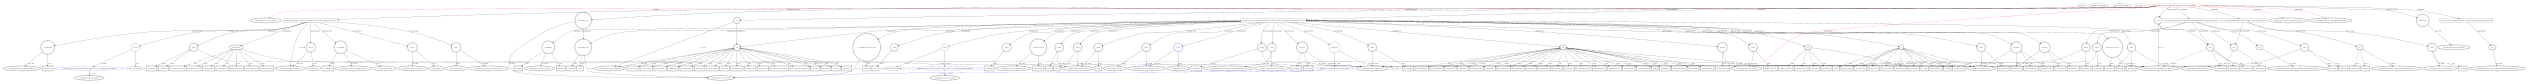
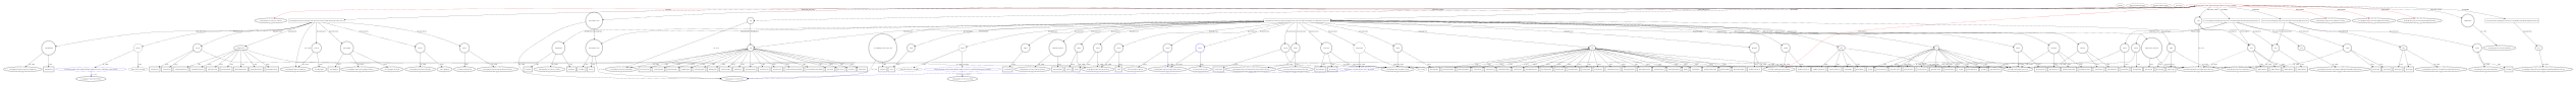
  digraph {
    fontname="EB Garamond"
    node [fontname="EB Garamond" isFrameworkType=true vertexType=INSIDE_CALL peripheries=2 shape=box]
    edge [fontname="EB Garamond"]
    baseInfo [category=extension_graph graphId=4438 isAnonymous=false possibleRelation=true isFrameworkType="" vertexType="" peripheries="" shape=""]
    frameworkRelatedTypesInfo [0="com.google.gwt.user.client.ui.Composite" 1="com.vaadin.terminal.gwt.client.Paintable" 2="com.google.gwt.maps.client.event.MapClickHandler" 3="com.google.gwt.maps.client.event.MapMoveEndHandler" 4="com.google.gwt.maps.client.event.MarkerDragEndHandler" isFrameworkType="" vertexType="" peripheries="" shape=""]
    possibleCollaborationsInfo [0="4438~OVERRIDING_METHOD_DECLARATION-INSTANTIATION-~com.google.gwt.user.client.ui.Composite com.vaadin.terminal.gwt.client.Paintable com.google.gwt.maps.client.event.MapClickHandler com.google.gwt.maps.client.event.MapMoveEndHandler com.google.gwt.maps.client.event.MarkerDragEndHandler ~com.google.gwt.user.client.Timer ~false~true" 1="4438~OVERRIDING_METHOD_DECLARATION-INSTANTIATION-~com.google.gwt.user.client.ui.Composite com.vaadin.terminal.gwt.client.Paintable com.google.gwt.maps.client.event.MapClickHandler com.google.gwt.maps.client.event.MapMoveEndHandler com.google.gwt.maps.client.event.MarkerDragEndHandler ~com.google.gwt.user.client.Command ~false~false" 2="4438~CLIENT_METHOD_DECLARATION-INSTANTIATION-~com.google.gwt.user.client.ui.Composite com.vaadin.terminal.gwt.client.Paintable com.google.gwt.maps.client.event.MapClickHandler com.google.gwt.maps.client.event.MapMoveEndHandler com.google.gwt.maps.client.event.MarkerDragEndHandler ~com.google.gwt.maps.client.TileLayer ~false~false" isFrameworkType="" vertexType="" peripheries="" shape=""]
    locationInfo [contextSignature=VGoogleMap filePath="/rwl-GoogleMapWidget/GoogleMapWidget-master/src/main/java/org/vaadin/hezamu/googlemapwidget/widgetset/client/ui/VGoogleMap.java" graphId=4438 projectName="rwl-GoogleMapWidget" isFrameworkType="" vertexType="" peripheries="" shape=""]
    n5 [color=red isFrameworkType=false label="main.java.org.vaadin.hezamu.googlemapwidget.widgetset.client.ui.VGoogleMap" vertexType=ROOT_CLIENT_CLASS_DECLARATION peripheries="" shape=""]
    n6 [label="com.google.gwt.user.client.ui.Composite" vertexType=FRAMEWORK_CLASS_TYPE shape=""]
    n7 [label="com.vaadin.terminal.gwt.client.Paintable" vertexType=FRAMEWORK_INTERFACE_TYPE shape=""]
    n8 [label="com.google.gwt.maps.client.event.MapClickHandler" vertexType=FRAMEWORK_INTERFACE_TYPE shape=""]
    n9 [label="com.google.gwt.maps.client.event.MapMoveEndHandler" vertexType=FRAMEWORK_INTERFACE_TYPE shape=""]
+   n10 [label="com.google.gwt.maps.client.event.MarkerDragEndHandler" vertexType=FRAMEWORK_INTERFACE_TYPE shape=""]
    n11 [label=apiLoadWaitTimer shape=circle vertexType=FIELD_DECLARATION]
    n12 [label=client shape=circle vertexType=FIELD_DECLARATION]
    n13 [label=map shape=circle vertexType=FIELD_DECLARATION]
    n14 [label=wrapperPanel shape=circle vertexType=FIELD_DECLARATION]
    n15 [isFrameworkType=false label="void updateFromUIDL(com.vaadin.terminal.gwt.client.UIDL,com.vaadin.terminal.gwt.client.ApplicationConnection)" vertexType=OVERRIDING_METHOD_DECLARATION peripheries=""]
    n16 [isFrameworkType=false label="void onClick(com.google.gwt.maps.client.event.MapClickHandler.MapClickEvent)" vertexType=OVERRIDING_METHOD_DECLARATION peripheries=""]
    n17 [isFrameworkType=false label="void onMoveEnd(com.google.gwt.maps.client.event.MapMoveEndHandler.MapMoveEndEvent)" vertexType=OVERRIDING_METHOD_DECLARATION peripheries=""]
    n18 [isFrameworkType=false label="void onDragEnd(com.google.gwt.maps.client.event.MarkerDragEndHandler.MarkerDragEndEvent)" vertexType=OVERRIDING_METHOD_DECLARATION peripheries=""]
    n19 [isFrameworkType=false label="com.google.gwt.maps.client.MapType mapTypeFromUIDL(com.vaadin.terminal.gwt.client.UIDL)" vertexType=CLIENT_METHOD_DECLARATION peripheries=""]
    n20 [label="com.google.gwt.user.client.Timer" vertexType=FRAMEWORK_CLASS_TYPE shape=""]
    n21 [label=apiLoadWaitTimer shape=circle vertexType=VARIABLE_EXPRESION]
    n22 [label="com.vaadin.terminal.gwt.client.ApplicationConnection" vertexType=FRAMEWORK_CLASS_TYPE shape=""]
    n23 [label=client shape=circle vertexType=VARIABLE_EXPRESION]
    n24 [label=client shape=circle vertexType=VARIABLE_EXPRESION]
    n25 [label="com.google.gwt.maps.client.MapWidget" vertexType=FRAMEWORK_CLASS_TYPE shape=""]
    n26 [label=map shape=circle vertexType=VARIABLE_EXPRESION]
    n27 [label="com.google.gwt.user.client.ui.SimplePanel" vertexType=FRAMEWORK_CLASS_TYPE shape=""]
    n28 [label=uidl vertexType=PARAMETER_DECLARATION shape=""]
    n29 [label=client vertexType=PARAMETER_DECLARATION shape=""]
    n30 [label=wrapperPanel shape=circle vertexType=VARIABLE_EXPRESION]
    n31 [isFrameworkType=false label=anonymous6 shape=circle vertexType=VARIABLE_EXPRESION peripheries=""]
    n32 [label="_:com.google.gwt.user.client.Timer" shape=circle vertexType=VARIABLE_EXPRESION]
    n33 [label=VAR9 shape=circle vertexType=VARIABLE_EXPRESION]
    n34 [label=ApplicationConnection shape=circle vertexType=VARIABLE_EXPRESION]
    n35 [label=LatLng shape=circle vertexType=VARIABLE_EXPRESION]
    n36 [label=VAR25 shape=circle vertexType=VARIABLE_EXPRESION]
    n37 [label=newCenter shape=circle vertexType=VARIABLE_EXPRESION]
    n38 [label=VAR28 shape=circle vertexType=VARIABLE_EXPRESION]
    n39 [label=DeferredCommand shape=circle vertexType=VARIABLE_EXPRESION]
    n40 [isFrameworkType=false label=VAR39 shape=circle vertexType=VARIABLE_EXPRESION peripheries=""]
    n41 [label=u shape=circle vertexType=VARIABLE_EXPRESION]
    n42 [label=VAR46 shape=circle vertexType=VARIABLE_EXPRESION]
    n43 [label=VAR49 shape=circle vertexType=VARIABLE_EXPRESION]
    n44 [label=marker shape=circle vertexType=VARIABLE_EXPRESION]
    n45 [color=blue label=VAR52 shape=circle vertexType=VARIABLE_EXPRESION]
    n46 [label=paintable shape=circle vertexType=VARIABLE_EXPRESION]
    n47 [label=childUIDL shape=circle vertexType=VARIABLE_EXPRESION]
    n48 [label=VAR61 shape=circle vertexType=VARIABLE_EXPRESION]
    n49 [label=VAR62 shape=circle vertexType=VARIABLE_EXPRESION]
    n50 [label=VAR65 shape=circle vertexType=VARIABLE_EXPRESION]
    n51 [label=VAR66 shape=circle vertexType=VARIABLE_EXPRESION]
    n52 [label=polyUIDL shape=circle vertexType=VARIABLE_EXPRESION]
    n53 [label=VAR81 shape=circle vertexType=VARIABLE_EXPRESION]
    n54 [label=event vertexType=PARAMETER_DECLARATION shape=""]
    n55 [label=VAR87 shape=circle vertexType=VARIABLE_EXPRESION]
    n56 [label=event vertexType=PARAMETER_DECLARATION shape=""]
    n57 [label=event vertexType=PARAMETER_DECLARATION shape=""]
    n58 [label=VAR91 shape=circle vertexType=VARIABLE_EXPRESION]
    n59 [label=marker shape=circle vertexType=VARIABLE_EXPRESION]
    n60 [label=VAR94 shape=circle vertexType=VARIABLE_EXPRESION]
    n61 [label="com.google.gwt.maps.client.MapType" vertexType=FRAMEWORK_CLASS_TYPE shape=""]
    n62 [label=maptypeUIDL vertexType=PARAMETER_DECLARATION shape=""]
    n63 [label=myCopyright shape=circle vertexType=VARIABLE_EXPRESION]
    n64 [label=VAR111 shape=circle vertexType=VARIABLE_EXPRESION]
    n65 [label=LatLngBounds shape=circle vertexType=VARIABLE_EXPRESION]
    n66 [label=LatLng shape=circle vertexType=VARIABLE_EXPRESION]
    n67 [label=VAR115 shape=circle vertexType=VARIABLE_EXPRESION]
    n68 [isFrameworkType=false label=VAR116 shape=circle vertexType=VARIABLE_EXPRESION peripheries=""]
    n69 [label=VAR117 shape=circle vertexType=VARIABLE_EXPRESION]
    n70 [label="schedule()"]
    n71 [label="cancel()"]
    n72 [label="updateVariable()"]
    n73 [label="updateVariable()"]
    n74 [label="updateVariable()"]
    n75 [label="updateVariable()"]
    n76 [label="getZoomLevel()"]
    n77 [label="setZoomLevel()"]
    n78 [label="isScrollWheelZoomEnabled()"]
    n79 [label="setScrollWheelZoomEnabled()"]
    n80 [label="getCenter()"]
    n81 [label="getCenter()"]
    n82 [label="setCenter()"]
    n83 [label="addControl()"]
    n84 [label="removeControl()"]
    n85 [label="getInfoWindow()"]
    n86 [label="getInfoWindow()"]
    n87 [label="getMapTypes()"]
    n88 [label="removeMapType()"]
    n89 [label="addMapType()"]
    n90 [label="removeOverlay()"]
    n91 [label="addOverlay()"]
    n92 [label="getInfoWindow()"]
    n93 [label="com.vaadin.terminal.gwt.client.UIDL" vertexType=FRAMEWORK_CLASS_TYPE shape=""]
    n94 [label="getStringAttribute()"]
    n95 [label="getStringAttribute()"]
    n96 [label="getIntAttribute()"]
    n97 [label="getStringAttribute()"]
    n98 [label="getId()"]
    n99 [label="hasAttribute()"]
    n100 [label="getBooleanAttribute()"]
    n101 [label="getIntVariable()"]
    n102 [label="getDoubleVariable()"]
    n103 [label="getDoubleVariable()"]
    n104 [label="getBooleanVariable()"]
    n105 [label="hasAttribute()"]
    n106 [label="hasAttribute()"]
    n107 [label="getStringAttribute()"]
    n108 [label="hasAttribute()"]
    n109 [label="getStringAttribute()"]
    n110 [label="getChildIterator()"]
    n111 [label="hasAttribute()"]
    n112 [label="getChildIterator()"]
    n113 [label="hasAttribute()"]
    n114 [label="hasAttribute()"]
    n115 [label="getBooleanAttribute()"]
    n116 [label="updateComponent()"]
    n117 [label="translateVaadinUri()"]
    n118 [label="getPaintable()"]
    n119 [label="getPaintable()"]
    n120 [label="com.google.gwt.user.client.ui.UIObject" vertexType=FRAMEWORK_CLASS_TYPE shape=""]
    n121 [label="setHeight()"]
    n122 [label="setWidth()"]
    n123 [color=blue isFrameworkType=false label=REFERENCE_ANONYMOUS_DECLARATION vertexType=REFERENCE_ANONYMOUS_DECLARATION peripheries="" shape=""]
    n124 [isFrameworkType=false label="new Timer()" vertexType=CONSTRUCTOR_CALL peripheries="" shape=""]
    n125 [label="schedule()"]
    n126 [label="error()"]
    n127 [label="getConsole()"]
    n128 [label="com.google.gwt.maps.client.geom.LatLng" vertexType=FRAMEWORK_CLASS_TYPE shape=""]
    n129 [label="newInstance()"]
    n130 [label="getLatitude()"]
    n131 [label="getLatitude()"]
    n132 [label="getLongitude()"]
    n133 [label="getLongitude()"]
    n134 [label="com.google.gwt.user.client.DeferredCommand" vertexType=FRAMEWORK_CLASS_TYPE shape=""]
    n135 [label="addCommand()"]
    n136 [color=blue isFrameworkType=false label="main.java.org.vaadin.hezamu.googlemapwidget.widgetset.client.ui.VGoogleMap.MarkerRetrieveCommand" vertexType=REFERENCE_CLIENT_CLASS_DECLARATION peripheries="" shape=""]
    n137 [isFrameworkType=false label="new MarkerRetrieveCommand()" vertexType=CONSTRUCTOR_CALL peripheries="" shape=""]
    n138 [label="getTag()"]
    n139 [label="getChildCount()"]
    n140 [label="getChildCount()"]
    n141 [label="getChildUIDL()"]
    n142 [label="getChildCount()"]
    n143 [label="getChildCount()"]
    n144 [label="getChildUIDL()"]
    n145 [label="getTag()"]
    n146 [label="getChildIterator()"]
    n147 [label="getTag()"]
    n148 [label="getChildIterator()"]
    n149 [label="getChildUIDL()"]
    n150 [label="com.google.gwt.maps.client.InfoWindow" vertexType=FRAMEWORK_CLASS_TYPE shape=""]
    n151 [label="open()"]
    n152 [label="com.google.gwt.maps.client.overlay.Marker" vertexType=FRAMEWORK_CLASS_TYPE shape=""]
    n153 [label="getLatLng()"]
    n154 [label="getLatLng()"]
    n155 [label="com.google.gwt.maps.client.InfoWindowContent" vertexType=FRAMEWORK_CLASS_TYPE shape=""]
    n156 [label="new InfoWindowContent()" vertexType=CONSTRUCTOR_CALL shape=""]
    n157 [label="updateFromUIDL()"]
    n158 [label="getBooleanAttribute()"]
    n159 [label="getStringAttribute()"]
    n160 [label="getChildUIDL()"]
    n161 [label="com.google.gwt.maps.client.InfoWindowContent.InfoWindowTab" vertexType=FRAMEWORK_CLASS_TYPE shape=""]
    n162 [label="new InfoWindowContent.InfoWindowTab()" vertexType=CONSTRUCTOR_CALL shape=""]
    n163 [label="open()"]
    n164 [label="new InfoWindowContent()" vertexType=CONSTRUCTOR_CALL shape=""]
    n165 [label="updateFromUIDL()"]
    n166 [label="hasAttribute()"]
    n167 [label="getIntAttribute()"]
    n168 [label="close()"]
    n169 [label="com.google.gwt.user.client.Command" vertexType=FRAMEWORK_INTERFACE_TYPE shape=""]
    n170 [label="com.google.gwt.maps.client.event.MapClickHandler.MapClickEvent" vertexType=FRAMEWORK_CLASS_TYPE shape=""]
    n171 [label="getOverlay()"]
    n172 [label="getLatLng()"]
    n173 [label="com.google.gwt.core.client.JavaScriptObject" vertexType=FRAMEWORK_CLASS_TYPE shape=""]
    n174 [label="toString()"]
    n175 [label="com.google.gwt.maps.client.event.MapMoveEndHandler.MapMoveEndEvent" vertexType=FRAMEWORK_CLASS_TYPE shape=""]
    n176 [label="com.google.gwt.maps.client.event.MarkerDragEndHandler.MarkerDragEndEvent" vertexType=FRAMEWORK_CLASS_TYPE shape=""]
    n177 [label="getLatitude()"]
    n178 [label="getLatLng()"]
    n179 [label="getLatLng()"]
    n180 [label="getLongitude()"]
    n181 [label="getIntAttribute()"]
    n182 [label="getIntAttribute()"]
    n183 [label="getStringAttribute()"]
    n184 [label="getStringAttribute()"]
    n185 [label="getStringAttribute()"]
    n186 [label="getBooleanAttribute()"]
    n187 [label="getDoubleAttribute()"]
    n188 [label="com.google.gwt.maps.client.CopyrightCollection" vertexType=FRAMEWORK_CLASS_TYPE shape=""]
    n189 [label="new CopyrightCollection()" vertexType=CONSTRUCTOR_CALL shape=""]
    n190 [label="addCopyright()"]
    n191 [label="com.google.gwt.maps.client.Copyright" vertexType=FRAMEWORK_CLASS_TYPE shape=""]
    n192 [label="new Copyright()" vertexType=CONSTRUCTOR_CALL shape=""]
    n193 [label="com.google.gwt.maps.client.geom.LatLngBounds" vertexType=FRAMEWORK_CLASS_TYPE shape=""]
    n194 [label="newInstance()"]
    n195 [label="newInstance()"]
    n196 [label="newInstance()"]
    n197 [label="new MapType()" vertexType=CONSTRUCTOR_CALL shape=""]
    n198 [color=blue isFrameworkType=false label="main.java.org.vaadin.hezamu.googlemapwidget.widgetset.client.ui.VGoogleMap.CustomTileLayer" vertexType=REFERENCE_CLIENT_CLASS_DECLARATION peripheries="" shape=""]
    n199 [isFrameworkType=false label="new CustomTileLayer()" vertexType=CONSTRUCTOR_CALL peripheries="" shape=""]
    n200 [label="com.google.gwt.maps.client.geom.MercatorProjection" vertexType=FRAMEWORK_CLASS_TYPE shape=""]
    n201 [label="new MercatorProjection()" vertexType=CONSTRUCTOR_CALL shape=""]
    n202 [label="com.google.gwt.maps.client.TileLayer" vertexType=FRAMEWORK_CLASS_TYPE shape=""]
    n5 -> n6 [color=red label=EXTEND]
    n5 -> n7 [color=red label=IMPLEMENT]
    n5 -> n8 [color=red label=IMPLEMENT]
    n5 -> n9 [color=red label=IMPLEMENT]
+   n5 -> n10 [color=red label=IMPLEMENT]
    n5 -> n11 [label=DECLARE_FIELD]
    n5 -> n12 [label=DECLARE_FIELD]
    n5 -> n13 [label=DECLARE_FIELD]
    n5 -> n14 [label=DECLARE_FIELD]
    n5 -> n15 [label=OVERRIDE]
    n5 -> n16 [label=OVERRIDE]
    n5 -> n17 [label=OVERRIDE]
    n5 -> n18 [label=OVERRIDE]
    n5 -> n19 [label=DECLARE_METHOD]
    n11 -> n20 [label=OF_TYPE]
    n11 -> n21 [label=REFERENCE]
    n12 -> n22 [label=OF_TYPE]
    n12 -> n23 [label=REFERENCE]
    n12 -> n24 [label=REFERENCE]
    n13 -> n25 [label=OF_TYPE]
    n13 -> n26 [label=REFERENCE]
    n14 -> n27 [label=OF_TYPE]
    n15 -> n21 [label=INSTANTIATE]
    n15 -> n26 [label=INSTANTIATE]
    n15 -> n28 [label=PARAMETER]
    n15 -> n29 [label=PARAMETER]
    n15 -> n30 [label=INSTANTIATE]
    n15 -> n31 [label=INSTANTIATE]
    n15 -> n32 [label=INSTANTIATE]
    n15 -> n33 [label=INSTANTIATE]
    n15 -> n34 [label=INSTANTIATE]
    n15 -> n35 [label=INSTANTIATE]
    n15 -> n36 [label=INSTANTIATE]
    n15 -> n37 [label=INSTANTIATE]
    n15 -> n38 [label=INSTANTIATE]
    n15 -> n39 [label=INSTANTIATE]
    n15 -> n40 [label=INSTANTIATE]
    n15 -> n41 [label=INSTANTIATE]
    n15 -> n42 [label=INSTANTIATE]
    n15 -> n43 [label=INSTANTIATE]
    n15 -> n44 [label=INSTANTIATE]
    n15 -> n45 [label=INSTANTIATE]
    n15 -> n46 [label=INSTANTIATE]
    n15 -> n47 [label=INSTANTIATE]
    n15 -> n48 [label=INSTANTIATE]
    n15 -> n49 [label=INSTANTIATE]
    n15 -> n50 [label=INSTANTIATE]
    n15 -> n51 [label=INSTANTIATE]
    n15 -> n52 [label=INSTANTIATE]
    n15 -> n53 [label=INSTANTIATE]
    n16 -> n23 [label=INSTANTIATE]
    n16 -> n54 [label=PARAMETER]
    n16 -> n55 [label=INSTANTIATE]
    n17 -> n56 [label=PARAMETER]
    n18 -> n24 [label=INSTANTIATE]
    n18 -> n57 [label=PARAMETER]
    n18 -> n58 [label=INSTANTIATE]
    n18 -> n59 [label=INSTANTIATE]
    n18 -> n60 [label=INSTANTIATE]
    n19 -> n61 [label=RETURN]
    n19 -> n62 [label=PARAMETER]
    n19 -> n63 [label=INSTANTIATE]
    n19 -> n64 [label=INSTANTIATE]
    n19 -> n65 [label=INSTANTIATE]
    n19 -> n66 [label=INSTANTIATE]
    n19 -> n67 [label=INSTANTIATE]
    n19 -> n68 [label=INSTANTIATE]
    n19 -> n69 [label=INSTANTIATE]
    n21 -> n20 [label=OF_TYPE]
    n21 -> n70 [label=CALL]
    n21 -> n71 [label=CALL]
    n23 -> n22 [label=OF_TYPE]
    n23 -> n72 [label=CALL]
    n24 -> n22 [label=OF_TYPE]
    n24 -> n73 [label=CALL]
    n24 -> n74 [label=CALL]
    n24 -> n75 [label=CALL]
    n26 -> n25 [label=OF_TYPE]
    n26 -> n76 [label=CALL]
    n26 -> n77 [label=CALL]
    n26 -> n78 [label=CALL]
    n26 -> n79 [label=CALL]
    n26 -> n80 [label=CALL]
    n26 -> n81 [label=CALL]
    n26 -> n82 [label=CALL]
    n26 -> n83 [label=CALL]
    n26 -> n84 [label=CALL]
    n26 -> n85 [label=CALL]
    n26 -> n86 [label=CALL]
    n26 -> n87 [label=CALL]
    n26 -> n88 [label=CALL]
    n26 -> n89 [label=CALL]
    n26 -> n90 [label=CALL]
    n26 -> n91 [label=CALL]
    n26 -> n92 [label=CALL]
    n28 -> n93 [label=OF_TYPE]
    n28 -> n94 [label=CALL]
    n28 -> n95 [label=CALL]
    n28 -> n96 [label=CALL]
    n28 -> n97 [label=CALL]
    n28 -> n98 [label=CALL]
    n28 -> n99 [label=CALL]
    n28 -> n100 [label=CALL]
    n28 -> n101 [label=CALL]
    n28 -> n102 [label=CALL]
    n28 -> n103 [label=CALL]
    n28 -> n104 [label=CALL]
    n28 -> n105 [label=CALL]
    n28 -> n106 [label=CALL]
    n28 -> n107 [label=CALL]
    n28 -> n108 [label=CALL]
    n28 -> n109 [label=CALL]
    n28 -> n110 [label=CALL]
    n28 -> n111 [label=CALL]
    n28 -> n112 [label=CALL]
    n28 -> n113 [label=CALL]
    n28 -> n114 [label=CALL]
    n28 -> n115 [label=CALL]
    n29 -> n22 [label=OF_TYPE]
    n29 -> n116 [label=CALL]
    n29 -> n117 [label=CALL]
    n29 -> n118 [label=CALL]
    n29 -> n119 [label=CALL]
    n30 -> n120 [label=OF_TYPE]
    n30 -> n121 [label=CALL]
    n30 -> n122 [label=CALL]
    n31 -> n123 [label=OF_TYPE]
    n31 -> n124 [label=CALL]
    n32 -> n20 [label=OF_TYPE]
    n32 -> n125 [label=CALL]
    n33 -> n126 [label=CALL]
    n34 -> n22 [label=OF_TYPE]
    n34 -> n127 [label=CALL]
    n35 -> n128 [label=OF_TYPE]
    n35 -> n129 [label=CALL]
    n36 -> n130 [label=CALL]
    n37 -> n128 [label=OF_TYPE]
    n37 -> n131 [label=CALL]
    n37 -> n132 [label=CALL]
    n38 -> n128 [label=OF_TYPE]
    n38 -> n133 [label=CALL]
    n39 -> n134 [label=OF_TYPE]
    n39 -> n135 [label=CALL]
    n40 -> n136 [label=OF_TYPE]
    n40 -> n137 [label=CALL]
    n41 -> n93 [label=OF_TYPE]
    n41 -> n138 [label=CALL]
    n41 -> n139 [label=CALL]
    n41 -> n140 [label=CALL]
    n41 -> n141 [label=CALL]
    n41 -> n142 [label=CALL]
    n41 -> n143 [label=CALL]
    n41 -> n144 [label=CALL]
    n41 -> n145 [label=CALL]
    n41 -> n146 [label=CALL]
    n41 -> n147 [label=CALL]
    n41 -> n148 [label=CALL]
    n42 -> n93 [label=OF_TYPE]
    n42 -> n149 [label=CALL]
    n43 -> n150 [label=OF_TYPE]
    n43 -> n151 [label=CALL]
    n44 -> n152 [label=OF_TYPE]
    n44 -> n153 [label=CALL]
    n44 -> n154 [label=CALL]
    n45 -> n155 [label=OF_TYPE]
    n45 -> n156 [label=CALL]
    n46 -> n7 [label=OF_TYPE]
    n46 -> n157 [label=CALL]
    n47 -> n93 [label=OF_TYPE]
    n47 -> n158 [label=CALL]
    n47 -> n159 [label=CALL]
    n47 -> n160 [label=CALL]
    n48 -> n161 [label=OF_TYPE]
    n48 -> n162 [label=CALL]
    n49 -> n150 [label=OF_TYPE]
    n49 -> n163 [label=CALL]
    n50 -> n155 [color=blue label=OF_TYPE]
    n50 -> n164 [label=CALL]
    n51 -> n7 [label=OF_TYPE]
    n51 -> n165 [label=CALL]
    n52 -> n93 [label=OF_TYPE]
    n52 -> n166 [label=CALL]
    n52 -> n167 [label=CALL]
    n53 -> n150 [label=OF_TYPE]
    n53 -> n168 [label=CALL]
    n54 -> n170 [label=OF_TYPE]
    n54 -> n171 [label=CALL]
    n54 -> n172 [label=CALL]
    n55 -> n173 [label=OF_TYPE]
    n55 -> n174 [label=CALL]
    n56 -> n175 [label=OF_TYPE]
    n57 -> n176 [label=OF_TYPE]
    n58 -> n128 [label=OF_TYPE]
    n58 -> n177 [label=CALL]
    n59 -> n152 [label=OF_TYPE]
    n59 -> n178 [label=CALL]
    n59 -> n179 [label=CALL]
    n60 -> n128 [label=OF_TYPE]
    n60 -> n180 [label=CALL]
    n62 -> n93 [label=OF_TYPE]
    n62 -> n181 [label=CALL]
    n62 -> n182 [label=CALL]
    n62 -> n183 [label=CALL]
    n62 -> n184 [label=CALL]
    n62 -> n185 [label=CALL]
    n62 -> n186 [label=CALL]
    n62 -> n187 [label=CALL]
    n63 -> n188 [label=OF_TYPE]
    n63 -> n189 [label=CALL]
    n63 -> n190 [label=CALL]
    n64 -> n191 [label=OF_TYPE]
    n64 -> n192 [label=CALL]
    n65 -> n193 [label=OF_TYPE]
    n65 -> n194 [label=CALL]
    n66 -> n128 [label=OF_TYPE]
    n66 -> n195 [label=CALL]
    n66 -> n196 [label=CALL]
    n67 -> n61 [label=OF_TYPE]
    n67 -> n197 [label=CALL]
    n68 -> n198 [label=OF_TYPE]
    n68 -> n199 [label=CALL]
    n69 -> n200 [label=OF_TYPE]
    n69 -> n201 [label=CALL]
    n123 -> n20 [color=blue label=EXTEND]
    n136 -> n169 [color=blue label=IMPLEMENT]
    n198 -> n202 [color=blue label=EXTEND]
  }
